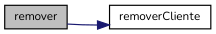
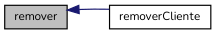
  digraph {
    rankdir=LR
    fontname=Nunito
    node [color=black fontname=Nunito fontsize=10 shape=record style=filled]
    n1 [fillcolor=grey75 fontcolor=black height=0.2 label=remover width=0.4]
    n2 [fillcolor=white height=0.2 label=removerCliente width=0.4]
-   n1 -> n2 [color=midnightblue fontname=Nunito fontsize=10 labelfontname=Helvetica labelfontsize=10 style=solid]
+   n2 -> n1 [color=midnightblue fontname=Nunito fontsize=10 labelfontname=Helvetica labelfontsize=10 style=solid]
  }
